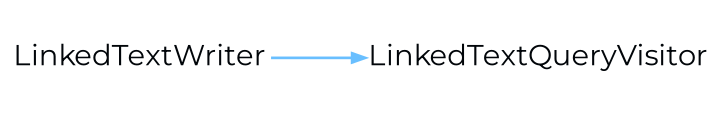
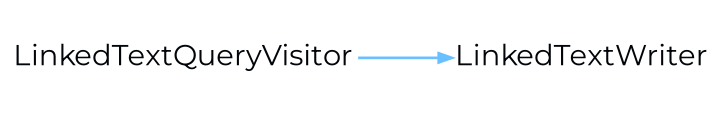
  digraph {
    rankdir=LR
    fontname=Montserrat
    node [fontcolor="#010509FF" fontname=Montserrat fontsize=11 margin=0.01 shape=none]
    n1 [label=LinkedTextQueryVisitor]
    n2 [label=LinkedTextWriter]
-   n2 -> n1 [arrowsize=0.5 color="#69BFFFFF" fontname=Montserrat]
+   n1 -> n2 [arrowsize=0.5 color="#69BFFFFF" fontname=Montserrat]
  }
